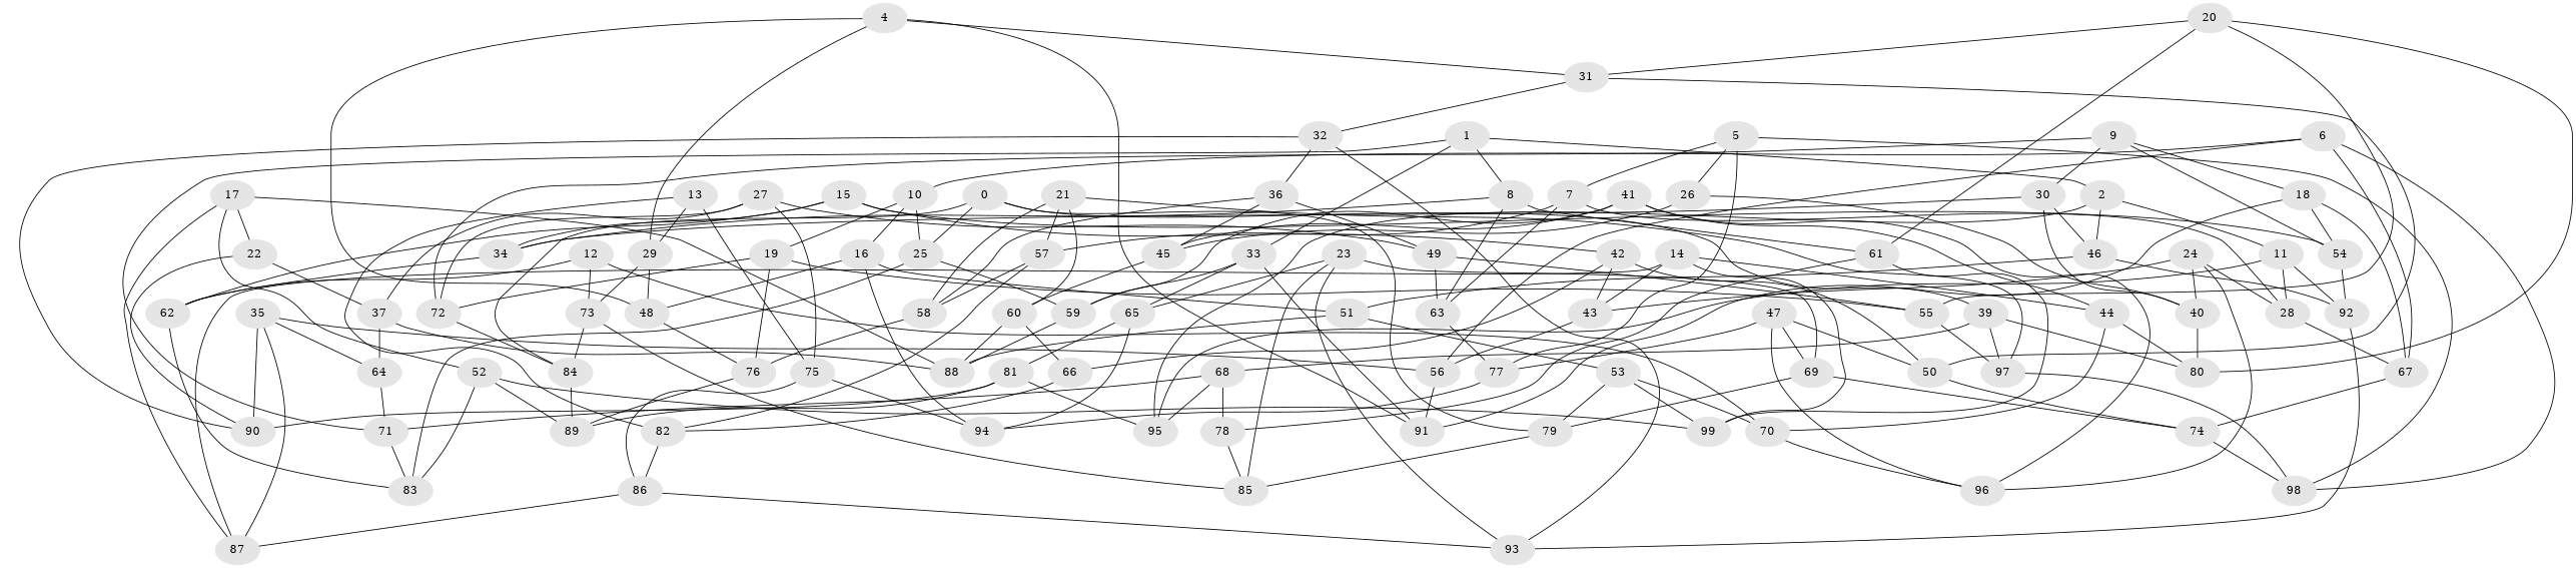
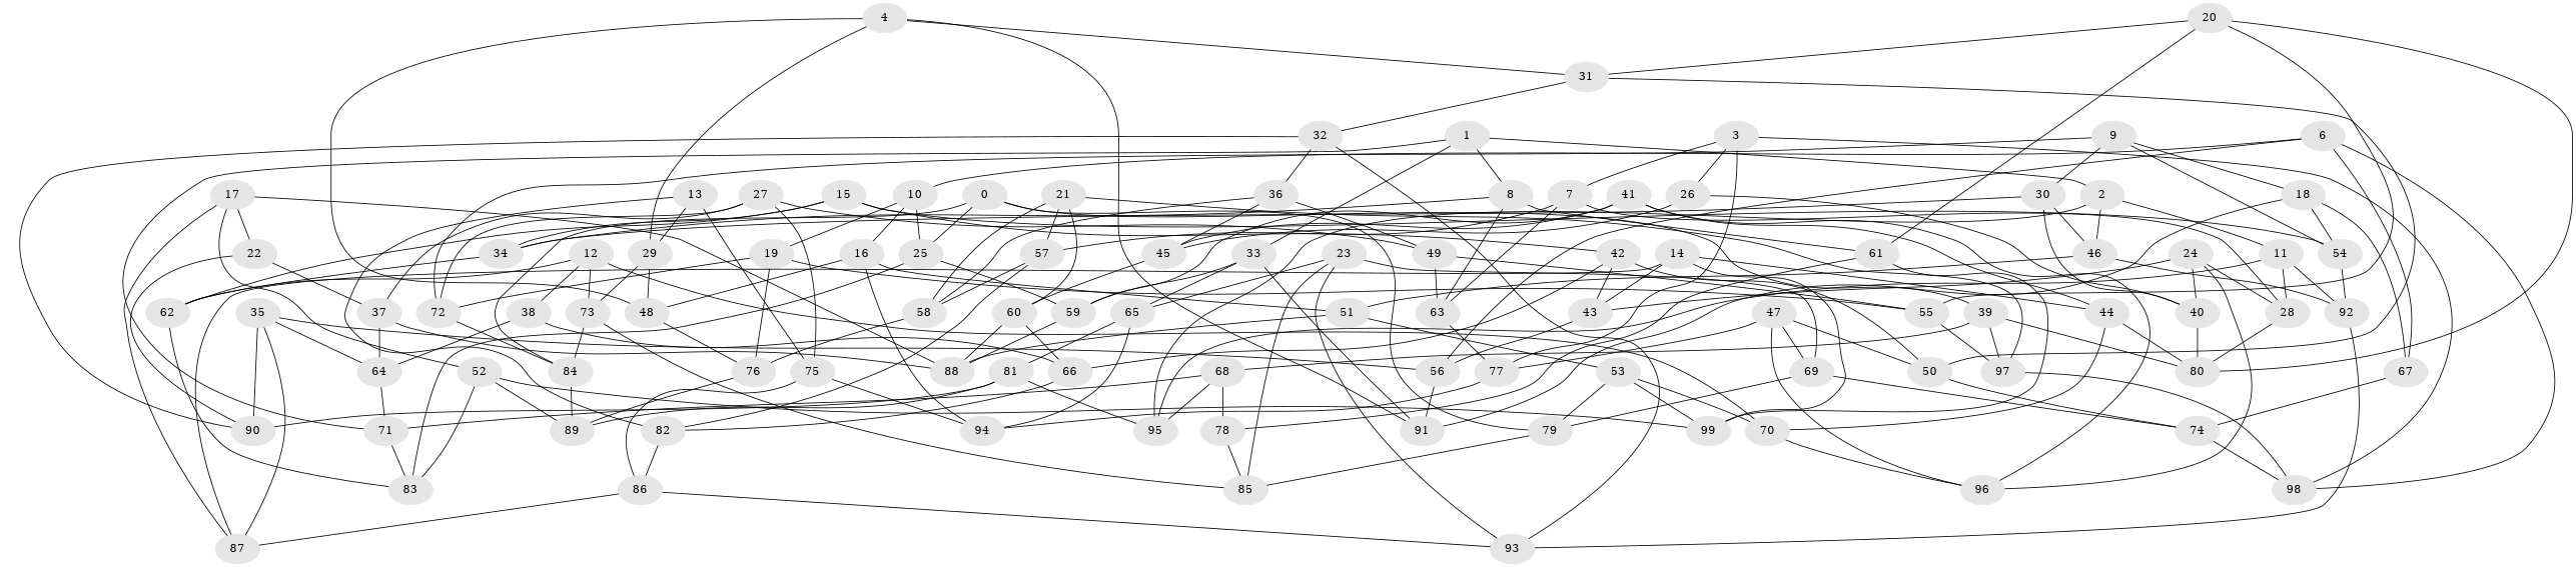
  graph {
    node [color=gray90 style=filled]
    1
    2
    8
    33
    71
    11
    46
    95
    63
    34
    61
    91
    65
    59
    83
    28
    92
    51
    n19 [label=0]
    25
    39
    79
    84
    80
    97
    68
    85
    89
    4
    29
    31
    48
    73
    32
    50
    76
-   5
+   5 [label=3]
    7
    26
    77
    98
    57
    40
    45
    94
    6
    10
    56
    67
    16
    19
    74
    82
    58
    62
    99
    78
    9
    18
    30
    54
    72
    55
    93
    12
+   38
    70
    64
    66
    96
    13
    75
    86
    14
    43
    44
    87
    15
    42
    88
    53
    17
    22
    52
    37
    90
    20
    21
    60
    23
    69
    81
    24
    27
    49
    36
    35
    41
    47
    1 -- 2
    1 -- 8
    1 -- 33
    1 -- 71
    2 -- 11
    2 -- 46
    2 -- 95
    8 -- 63
    8 -- 34
    8 -- 61
    33 -- 91
    33 -- 65
    33 -- 59
    71 -- 83
    11 -- 95
    11 -- 28
    11 -- 92
    46 -- 92
    46 -- 51
    63 -- 77
    34 -- 62
    61 -- 99
    61 -- 78
    65 -- 94
    65 -- 81
    59 -- 88
-   28 -- 67
+   28 -- 80
    92 -- 93
    51 -- 88
    51 -- 53
    n19 -- 25
    n19 -- 39
    n19 -- 79
    n19 -- 84
    25 -- 59
    25 -- 83
    39 -- 80
    39 -- 97
    39 -- 68
    79 -- 85
    84 -- 89
    97 -- 98
    68 -- 71
    68 -- 95
    68 -- 78
    4 -- 91
    4 -- 29
    4 -- 31
    4 -- 48
    29 -- 48
    29 -- 73
    31 -- 32
    31 -- 50
    48 -- 76
    73 -- 84
    73 -- 85
    32 -- 93
    32 -- 90
    32 -- 36
    50 -- 74
    76 -- 89
    5 -- 7
    5 -- 26
    5 -- 77
    5 -- 98
    7 -- 63
    7 -- 28
    7 -- 57
    26 -- 40
    26 -- 45
    77 -- 94
    57 -- 82
    57 -- 58
    40 -- 80
    45 -- 60
    6 -- 98
    6 -- 10
    6 -- 56
    6 -- 67
    10 -- 25
    10 -- 16
    10 -- 19
    56 -- 91
    67 -- 74
    16 -- 51
    16 -- 48
    16 -- 94
    19 -- 76
    19 -- 72
    19 -- 55
    74 -- 98
    82 -- 86
    58 -- 76
    62 -- 83
    78 -- 85
    9 -- 18
    9 -- 30
    9 -- 54
    9 -- 72
    18 -- 91
    18 -- 67
    18 -- 54
    30 -- 46
    30 -- 34
    30 -- 40
    54 -- 92
    72 -- 84
    55 -- 97
    12 -- 73
    12 -- 62
+   12 -- 38
    12 -- 70
+   38 -- 64
+   38 -- 66
    70 -- 96
    64 -- 71
    66 -- 82
    13 -- 29
    13 -- 82
    13 -- 75
    75 -- 94
    75 -- 86
    86 -- 93
    86 -- 87
    14 -- 99
    14 -- 43
    14 -- 44
    14 -- 87
    43 -- 56
    44 -- 80
    44 -- 70
    15 -- 34
    15 -- 62
    15 -- 54
    15 -- 42
    42 -- 50
    42 -- 66
    42 -- 43
    53 -- 79
    53 -- 99
    53 -- 70
    17 -- 87
    17 -- 88
    17 -- 22
    17 -- 52
    22 -- 37
    22 -- 90
    52 -- 83
    52 -- 89
    52 -- 99
    37 -- 64
    37 -- 88
    20 -- 61
    20 -- 80
    20 -- 31
    20 -- 55
    21 -- 97
    21 -- 57
    21 -- 58
    21 -- 60
    60 -- 66
    60 -- 88
    23 -- 65
    23 -- 85
    23 -- 93
    23 -- 69
    69 -- 79
    69 -- 74
    81 -- 95
    81 -- 89
    81 -- 90
    24 -- 28
    24 -- 40
    24 -- 96
    24 -- 43
    27 -- 72
    27 -- 75
    27 -- 37
    27 -- 49
    49 -- 63
    49 -- 55
    36 -- 45
    36 -- 58
    36 -- 49
    35 -- 56
    35 -- 64
    35 -- 87
    35 -- 90
    41 -- 59
    41 -- 45
    41 -- 96
    41 -- 44
    47 -- 50
    47 -- 77
    47 -- 96
    47 -- 69
  }
